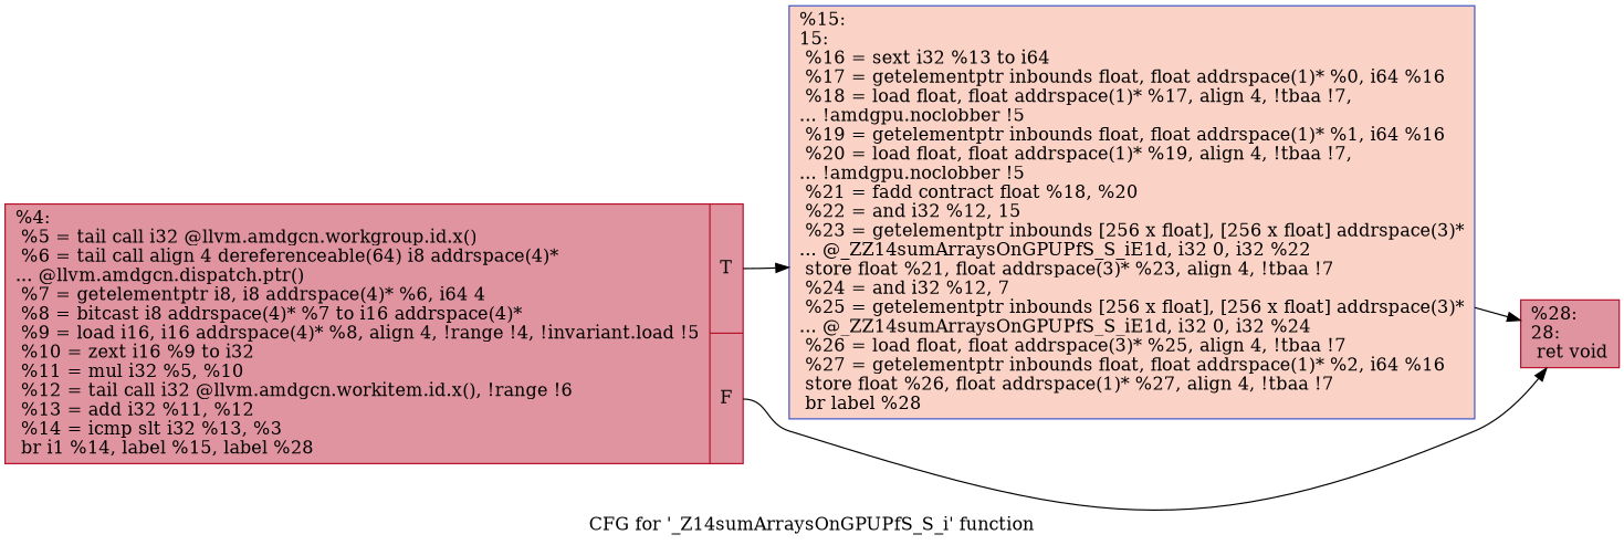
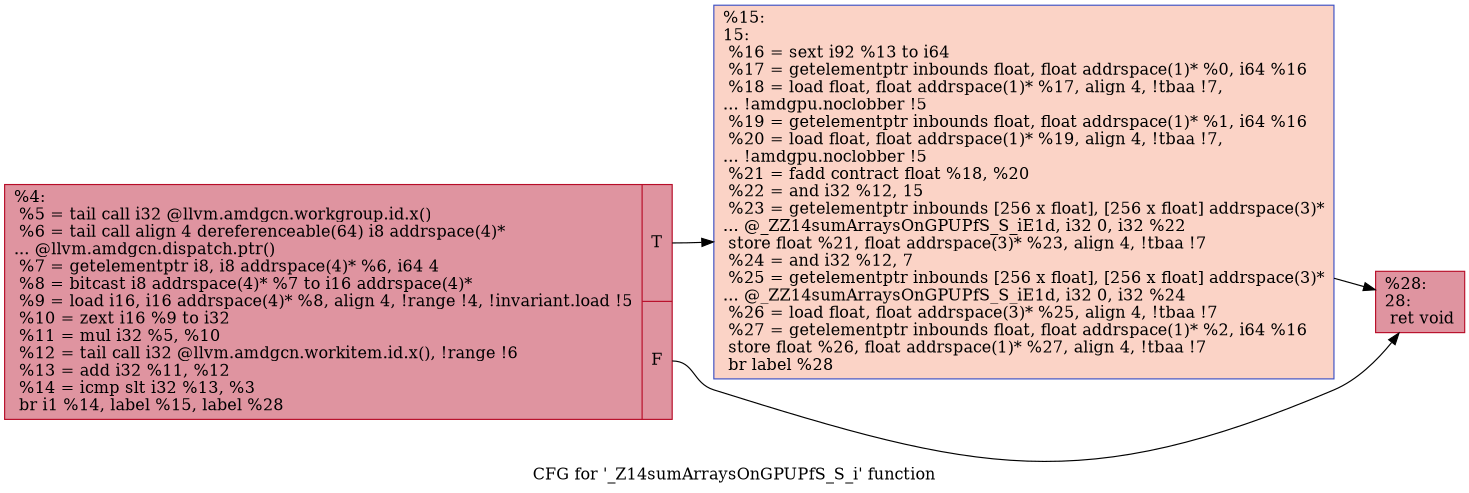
  digraph {
    label="CFG for '_Z14sumArraysOnGPUPfS_S_i' function"
    rankdir=LR
    node [color="#b70d28ff" fillcolor="#b70d2870" shape=record style=filled]
    n1 [label="{%4:\l  %5 = tail call i32 @llvm.amdgcn.workgroup.id.x()\l  %6 = tail call align 4 dereferenceable(64) i8 addrspace(4)*\l... @llvm.amdgcn.dispatch.ptr()\l  %7 = getelementptr i8, i8 addrspace(4)* %6, i64 4\l  %8 = bitcast i8 addrspace(4)* %7 to i16 addrspace(4)*\l  %9 = load i16, i16 addrspace(4)* %8, align 4, !range !4, !invariant.load !5\l  %10 = zext i16 %9 to i32\l  %11 = mul i32 %5, %10\l  %12 = tail call i32 @llvm.amdgcn.workitem.id.x(), !range !6\l  %13 = add i32 %11, %12\l  %14 = icmp slt i32 %13, %3\l  br i1 %14, label %15, label %28\l|{<s0>T|<s1>F}}"]
-   n2 [color="#3d50c3ff" fillcolor="#f59c7d70" label="{%15:\l15:                                               \l  %16 = sext i32 %13 to i64\l  %17 = getelementptr inbounds float, float addrspace(1)* %0, i64 %16\l  %18 = load float, float addrspace(1)* %17, align 4, !tbaa !7,\l... !amdgpu.noclobber !5\l  %19 = getelementptr inbounds float, float addrspace(1)* %1, i64 %16\l  %20 = load float, float addrspace(1)* %19, align 4, !tbaa !7,\l... !amdgpu.noclobber !5\l  %21 = fadd contract float %18, %20\l  %22 = and i32 %12, 15\l  %23 = getelementptr inbounds [256 x float], [256 x float] addrspace(3)*\l... @_ZZ14sumArraysOnGPUPfS_S_iE1d, i32 0, i32 %22\l  store float %21, float addrspace(3)* %23, align 4, !tbaa !7\l  %24 = and i32 %12, 7\l  %25 = getelementptr inbounds [256 x float], [256 x float] addrspace(3)*\l... @_ZZ14sumArraysOnGPUPfS_S_iE1d, i32 0, i32 %24\l  %26 = load float, float addrspace(3)* %25, align 4, !tbaa !7\l  %27 = getelementptr inbounds float, float addrspace(1)* %2, i64 %16\l  store float %26, float addrspace(1)* %27, align 4, !tbaa !7\l  br label %28\l}"]
+   n2 [color="#3d50c3ff" fillcolor="#f59c7d70" label="{%15:\l15:                                               \l  %16 = sext i92 %13 to i64\l  %17 = getelementptr inbounds float, float addrspace(1)* %0, i64 %16\l  %18 = load float, float addrspace(1)* %17, align 4, !tbaa !7,\l... !amdgpu.noclobber !5\l  %19 = getelementptr inbounds float, float addrspace(1)* %1, i64 %16\l  %20 = load float, float addrspace(1)* %19, align 4, !tbaa !7,\l... !amdgpu.noclobber !5\l  %21 = fadd contract float %18, %20\l  %22 = and i32 %12, 15\l  %23 = getelementptr inbounds [256 x float], [256 x float] addrspace(3)*\l... @_ZZ14sumArraysOnGPUPfS_S_iE1d, i32 0, i32 %22\l  store float %21, float addrspace(3)* %23, align 4, !tbaa !7\l  %24 = and i32 %12, 7\l  %25 = getelementptr inbounds [256 x float], [256 x float] addrspace(3)*\l... @_ZZ14sumArraysOnGPUPfS_S_iE1d, i32 0, i32 %24\l  %26 = load float, float addrspace(3)* %25, align 4, !tbaa !7\l  %27 = getelementptr inbounds float, float addrspace(1)* %2, i64 %16\l  store float %26, float addrspace(1)* %27, align 4, !tbaa !7\l  br label %28\l}"]
    n3 [label="{%28:\l28:                                               \l  ret void\l}"]
    n1 -> n2 [tailport=s0]
    n1 -> n3 [tailport=s1]
    n2 -> n3
  }
